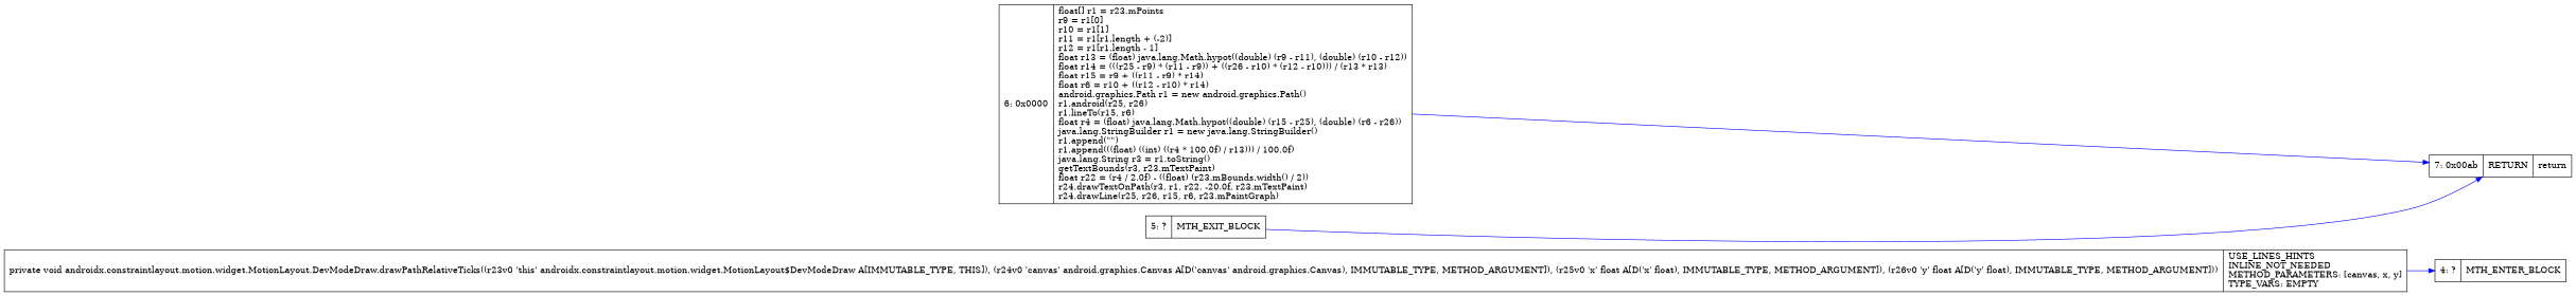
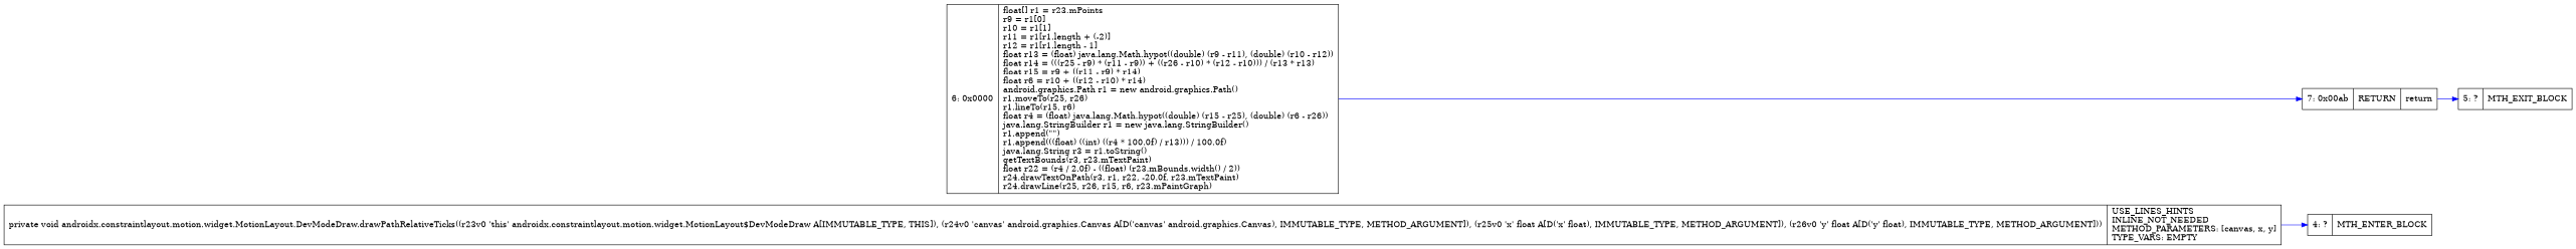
  digraph {
    rankdir=LR
    node [shape=record]
    edge [color=blue]
    n1 [label="{4\:\ ?|MTH_ENTER_BLOCK\l}"]
-   n2 [label="{6\:\ 0x0000|float[] r1 = r23.mPoints\lr9 = r1[0]\lr10 = r1[1]\lr11 = r1[r1.length + (\-2)]\lr12 = r1[r1.length \- 1]\lfloat r13 = (float) java.lang.Math.hypot((double) (r9 \- r11), (double) (r10 \- r12))\lfloat r14 = (((r25 \- r9) * (r11 \- r9)) + ((r26 \- r10) * (r12 \- r10))) \/ (r13 * r13)\lfloat r15 = r9 + ((r11 \- r9) * r14)\lfloat r6 = r10 + ((r12 \- r10) * r14)\landroid.graphics.Path r1 = new android.graphics.Path()\lr1.android(r25, r26)\lr1.lineTo(r15, r6)\lfloat r4 = (float) java.lang.Math.hypot((double) (r15 \- r25), (double) (r6 \- r26))\ljava.lang.StringBuilder r1 = new java.lang.StringBuilder()\lr1.append(\"\")\lr1.append(((float) ((int) ((r4 * 100.0f) \/ r13))) \/ 100.0f)\ljava.lang.String r3 = r1.toString()\lgetTextBounds(r3, r23.mTextPaint)\lfloat r22 = (r4 \/ 2.0f) \- ((float) (r23.mBounds.width() \/ 2))\lr24.drawTextOnPath(r3, r1, r22, \-20.0f, r23.mTextPaint)\lr24.drawLine(r25, r26, r15, r6, r23.mPaintGraph)\l}"]
+   n2 [label="{6\:\ 0x0000|float[] r1 = r23.mPoints\lr9 = r1[0]\lr10 = r1[1]\lr11 = r1[r1.length + (\-2)]\lr12 = r1[r1.length \- 1]\lfloat r13 = (float) java.lang.Math.hypot((double) (r9 \- r11), (double) (r10 \- r12))\lfloat r14 = (((r25 \- r9) * (r11 \- r9)) + ((r26 \- r10) * (r12 \- r10))) \/ (r13 * r13)\lfloat r15 = r9 + ((r11 \- r9) * r14)\lfloat r6 = r10 + ((r12 \- r10) * r14)\landroid.graphics.Path r1 = new android.graphics.Path()\lr1.moveTo(r25, r26)\lr1.lineTo(r15, r6)\lfloat r4 = (float) java.lang.Math.hypot((double) (r15 \- r25), (double) (r6 \- r26))\ljava.lang.StringBuilder r1 = new java.lang.StringBuilder()\lr1.append(\"\")\lr1.append(((float) ((int) ((r4 * 100.0f) \/ r13))) \/ 100.0f)\ljava.lang.String r3 = r1.toString()\lgetTextBounds(r3, r23.mTextPaint)\lfloat r22 = (r4 \/ 2.0f) \- ((float) (r23.mBounds.width() \/ 2))\lr24.drawTextOnPath(r3, r1, r22, \-20.0f, r23.mTextPaint)\lr24.drawLine(r25, r26, r15, r6, r23.mPaintGraph)\l}"]
    n3 [label="{7\:\ 0x00ab|RETURN\l|return\l}"]
    n4 [label="{5\:\ ?|MTH_EXIT_BLOCK\l}"]
    n5 [label="{private void androidx.constraintlayout.motion.widget.MotionLayout.DevModeDraw.drawPathRelativeTicks((r23v0 'this' androidx.constraintlayout.motion.widget.MotionLayout$DevModeDraw A[IMMUTABLE_TYPE, THIS]), (r24v0 'canvas' android.graphics.Canvas A[D('canvas' android.graphics.Canvas), IMMUTABLE_TYPE, METHOD_ARGUMENT]), (r25v0 'x' float A[D('x' float), IMMUTABLE_TYPE, METHOD_ARGUMENT]), (r26v0 'y' float A[D('y' float), IMMUTABLE_TYPE, METHOD_ARGUMENT]))  | USE_LINES_HINTS\lINLINE_NOT_NEEDED\lMETHOD_PARAMETERS: [canvas, x, y]\lTYPE_VARS: EMPTY\l}"]
    n2 -> n3
-   n4 -> n3
+   n3 -> n4
    n5 -> n1
  }
